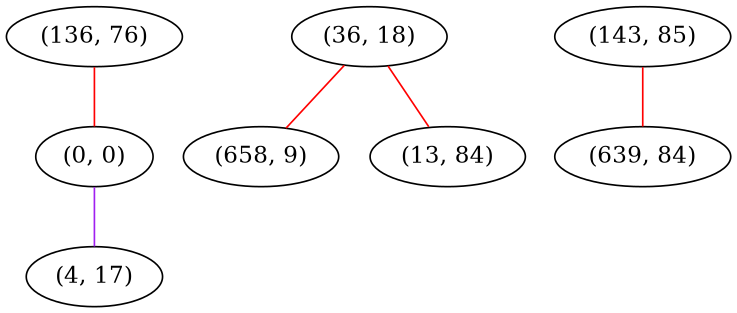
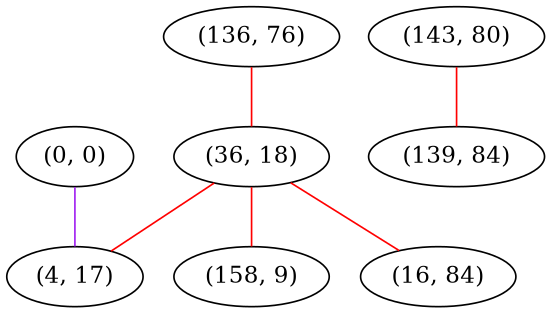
  graph {
    edge [color=red weight=1]
    n1 [label="(4, 17)"]
    "(0, 0)"
    "(136, 76)"
    "(36, 18)"
-   "(158, 9)" [label="(658, 9)"]
-   "(16, 84)" [label="(13, 84)"]
-   "(143, 85)"
-   "(139, 84)" [label="(639, 84)"]
+   "(158, 9)"
+   "(16, 84)"
+   "(143, 85)" [label="(143, 80)"]
+   "(139, 84)"
    "(0, 0)" -- n1 [color=purple weight=4]
-   "(136, 76)" -- "(0, 0)"
+   "(136, 76)" -- "(36, 18)"
+   "(36, 18)" -- n1
    "(36, 18)" -- "(158, 9)"
    "(36, 18)" -- "(16, 84)"
    "(143, 85)" -- "(139, 84)"
  }
